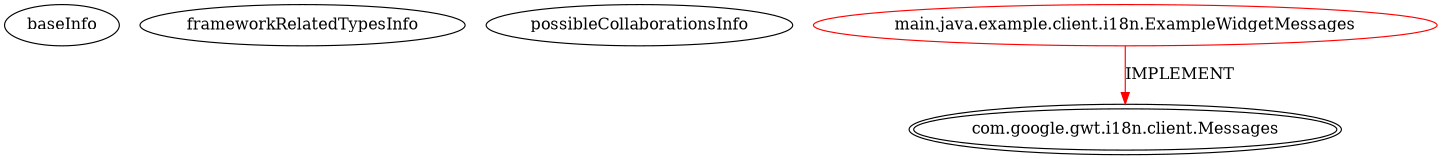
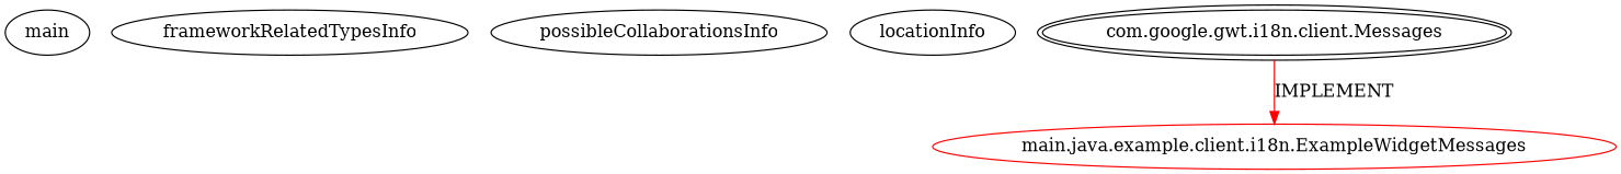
  digraph {
-   baseInfo [category=extension_graph graphId=1337 isAnonymous=false possibleRelation=false]
+   baseInfo [category=extension_graph graphId=1337 isAnonymous=false possibleRelation=false label=main]
    frameworkRelatedTypesInfo [0="com.google.gwt.i18n.client.Messages"]
    possibleCollaborationsInfo
+   locationInfo [contextSignature=ExampleWidgetMessages filePath="/geomajas-geomajas-widget-definitions-sample/geomajas-widget-definitions-sample-master/example/src/main/java/example/client/i18n/ExampleWidgetMessages.java" graphId=1337 projectName="geomajas-geomajas-widget-definitions-sample"]
    n5 [color=red isFrameworkType=false label="main.java.example.client.i18n.ExampleWidgetMessages" vertexType=ROOT_CLIENT_CLASS_DECLARATION]
    n6 [isFrameworkType=true label="com.google.gwt.i18n.client.Messages" peripheries=2 vertexType=FRAMEWORK_INTERFACE_TYPE]
-   n5 -> n6 [color=red label=IMPLEMENT]
+   n6 -> n5 [color=red label=IMPLEMENT]
  }
